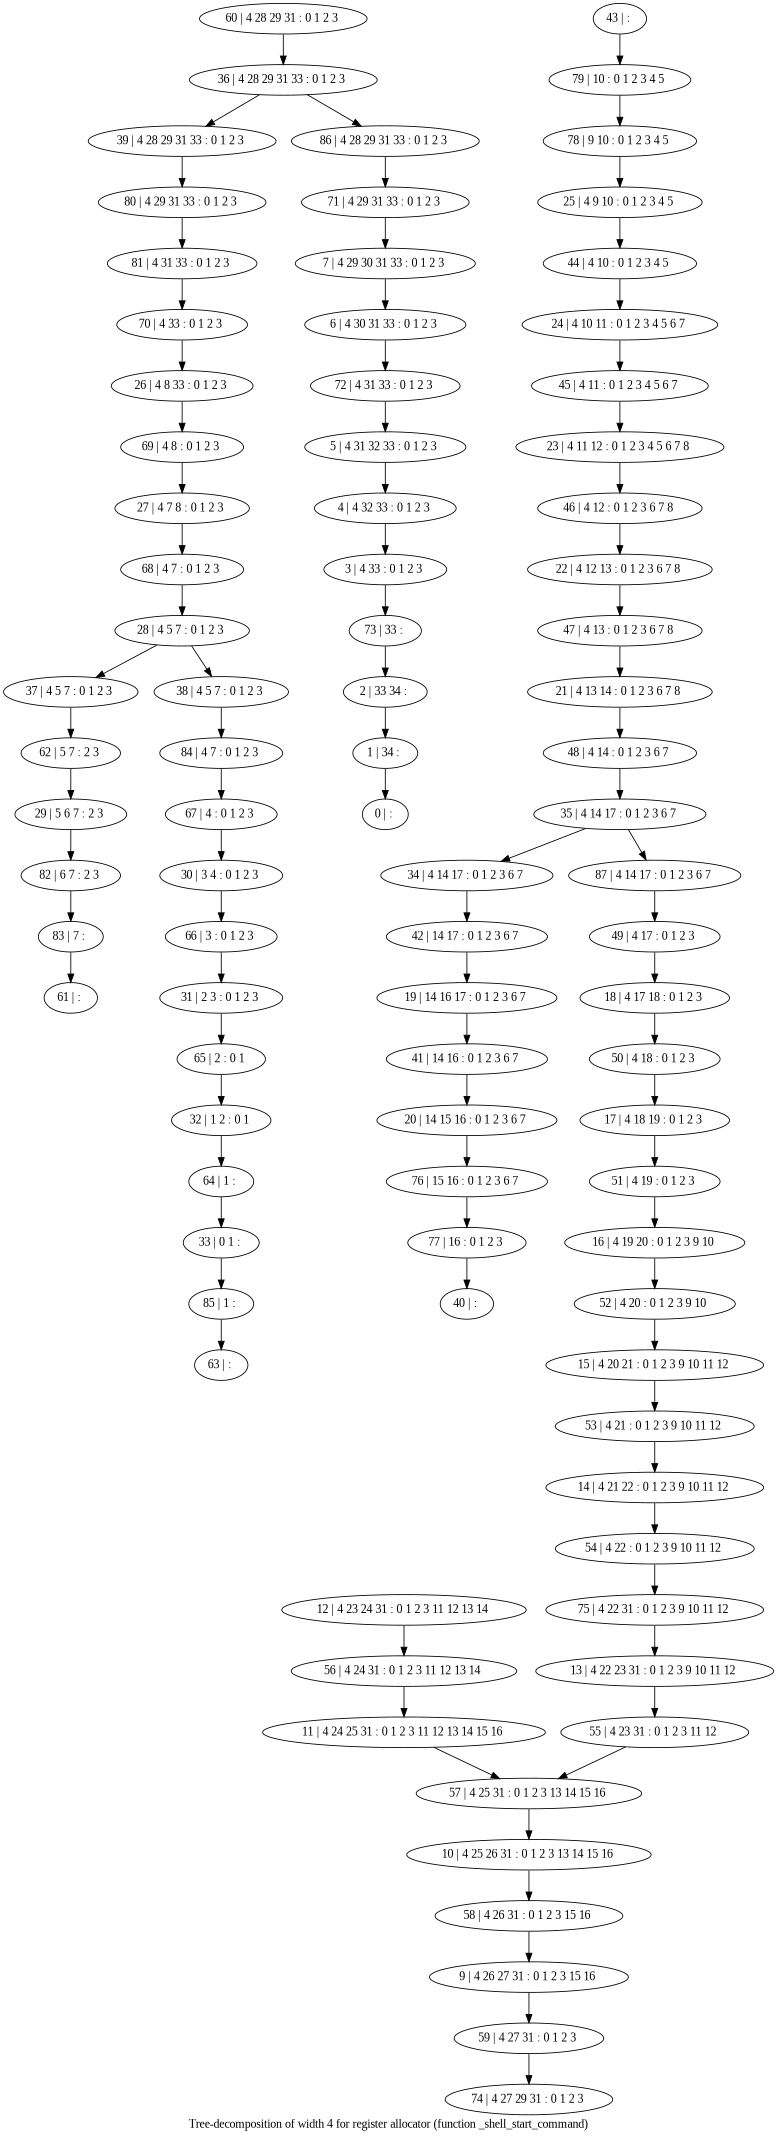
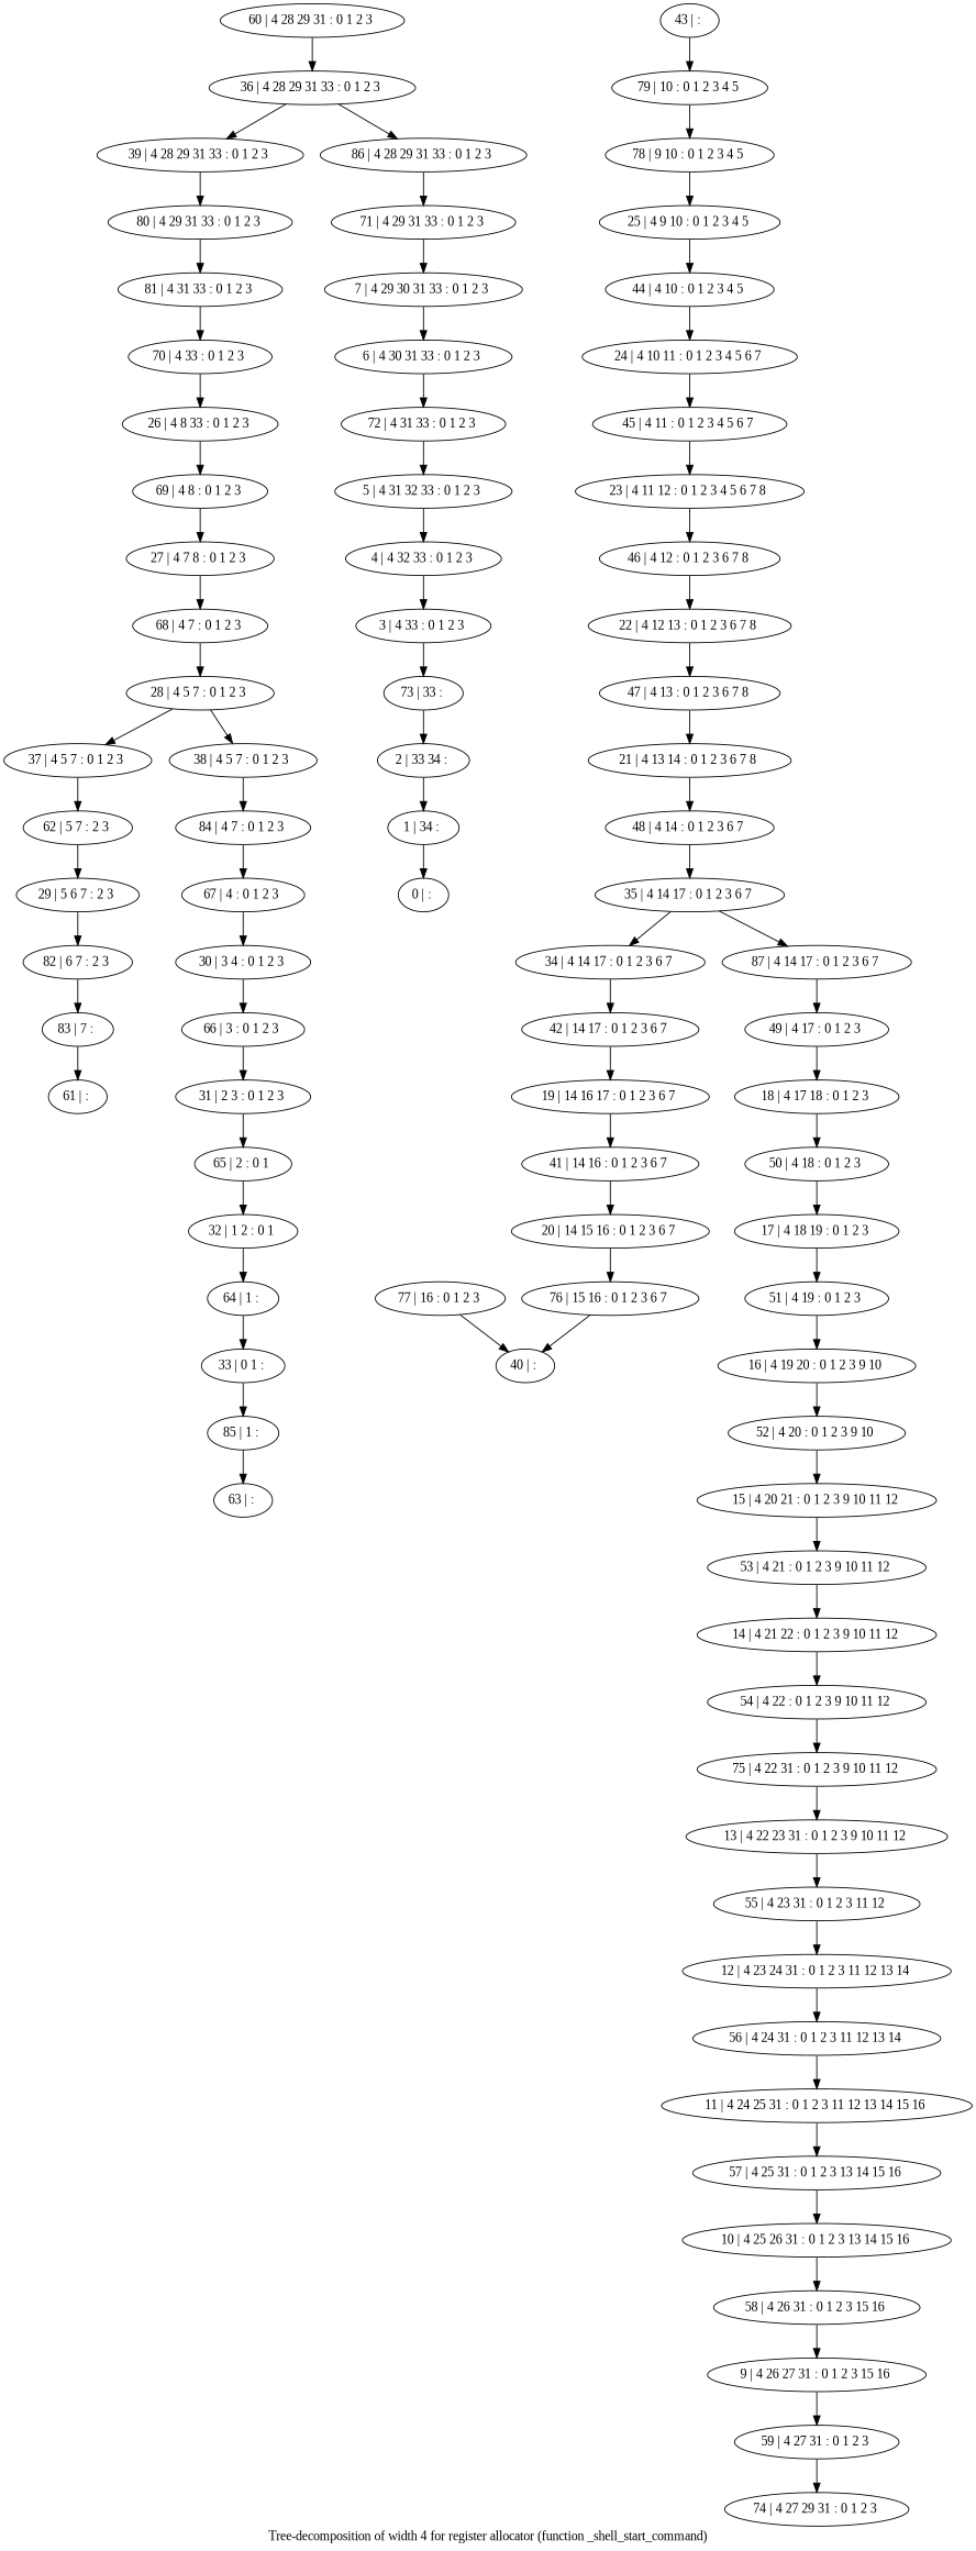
  digraph {
    fontname="Liberation Serif"
    label="Tree-decomposition of width 4 for register allocator (function _shell_start_command)"
    node [fontname="Liberation Serif"]
    edge [fontname="Liberation Serif"]
    n1 [label="0 | : "]
    n2 [label="1 | 34 : "]
    n3 [label="2 | 33 34 : "]
    n4 [label="3 | 4 33 : 0 1 2 3 "]
    n5 [label="73 | 33 : "]
    n6 [label="4 | 4 32 33 : 0 1 2 3 "]
    n7 [label="5 | 4 31 32 33 : 0 1 2 3 "]
    n8 [label="6 | 4 30 31 33 : 0 1 2 3 "]
    n9 [label="72 | 4 31 33 : 0 1 2 3 "]
    n10 [label="7 | 4 29 30 31 33 : 0 1 2 3 "]
    n11 [label="60 | 4 28 29 31 : 0 1 2 3 "]
    n12 [label="36 | 4 28 29 31 33 : 0 1 2 3 "]
    n13 [label="9 | 4 26 27 31 : 0 1 2 3 15 16 "]
    n14 [label="59 | 4 27 31 : 0 1 2 3 "]
    n15 [label="74 | 4 27 29 31 : 0 1 2 3 "]
    n16 [label="10 | 4 25 26 31 : 0 1 2 3 13 14 15 16 "]
    n17 [label="58 | 4 26 31 : 0 1 2 3 15 16 "]
    n18 [label="11 | 4 24 25 31 : 0 1 2 3 11 12 13 14 15 16 "]
    n19 [label="57 | 4 25 31 : 0 1 2 3 13 14 15 16 "]
    n20 [label="12 | 4 23 24 31 : 0 1 2 3 11 12 13 14 "]
    n21 [label="56 | 4 24 31 : 0 1 2 3 11 12 13 14 "]
    n22 [label="13 | 4 22 23 31 : 0 1 2 3 9 10 11 12 "]
    n23 [label="55 | 4 23 31 : 0 1 2 3 11 12 "]
    n24 [label="14 | 4 21 22 : 0 1 2 3 9 10 11 12 "]
    n25 [label="54 | 4 22 : 0 1 2 3 9 10 11 12 "]
    n26 [label="75 | 4 22 31 : 0 1 2 3 9 10 11 12 "]
    n27 [label="15 | 4 20 21 : 0 1 2 3 9 10 11 12 "]
    n28 [label="53 | 4 21 : 0 1 2 3 9 10 11 12 "]
    n29 [label="16 | 4 19 20 : 0 1 2 3 9 10 "]
    n30 [label="52 | 4 20 : 0 1 2 3 9 10 "]
    n31 [label="17 | 4 18 19 : 0 1 2 3 "]
    n32 [label="51 | 4 19 : 0 1 2 3 "]
    n33 [label="18 | 4 17 18 : 0 1 2 3 "]
    n34 [label="50 | 4 18 : 0 1 2 3 "]
    n35 [label="19 | 14 16 17 : 0 1 2 3 6 7 "]
    n36 [label="41 | 14 16 : 0 1 2 3 6 7 "]
    n37 [label="20 | 14 15 16 : 0 1 2 3 6 7 "]
    n38 [label="76 | 15 16 : 0 1 2 3 6 7 "]
    n39 [label="77 | 16 : 0 1 2 3 "]
    n40 [label="21 | 4 13 14 : 0 1 2 3 6 7 8 "]
    n41 [label="48 | 4 14 : 0 1 2 3 6 7 "]
    n42 [label="35 | 4 14 17 : 0 1 2 3 6 7 "]
    n43 [label="22 | 4 12 13 : 0 1 2 3 6 7 8 "]
    n44 [label="47 | 4 13 : 0 1 2 3 6 7 8 "]
    n45 [label="23 | 4 11 12 : 0 1 2 3 4 5 6 7 8 "]
    n46 [label="46 | 4 12 : 0 1 2 3 6 7 8 "]
    n47 [label="24 | 4 10 11 : 0 1 2 3 4 5 6 7 "]
    n48 [label="45 | 4 11 : 0 1 2 3 4 5 6 7 "]
    n49 [label="25 | 4 9 10 : 0 1 2 3 4 5 "]
    n50 [label="44 | 4 10 : 0 1 2 3 4 5 "]
    n51 [label="26 | 4 8 33 : 0 1 2 3 "]
    n52 [label="69 | 4 8 : 0 1 2 3 "]
    n53 [label="27 | 4 7 8 : 0 1 2 3 "]
    n54 [label="68 | 4 7 : 0 1 2 3 "]
    n55 [label="28 | 4 5 7 : 0 1 2 3 "]
    n56 [label="37 | 4 5 7 : 0 1 2 3 "]
    n57 [label="38 | 4 5 7 : 0 1 2 3 "]
    n58 [label="62 | 5 7 : 2 3 "]
    n59 [label="84 | 4 7 : 0 1 2 3 "]
    n60 [label="29 | 5 6 7 : 2 3 "]
    n61 [label="82 | 6 7 : 2 3 "]
    n62 [label="83 | 7 : "]
    n63 [label="30 | 3 4 : 0 1 2 3 "]
    n64 [label="66 | 3 : 0 1 2 3 "]
    n65 [label="31 | 2 3 : 0 1 2 3 "]
    n66 [label="65 | 2 : 0 1 "]
    n67 [label="32 | 1 2 : 0 1 "]
    n68 [label="64 | 1 : "]
    n69 [label="33 | 0 1 : "]
    n70 [label="85 | 1 : "]
    n71 [label="63 | : "]
    n72 [label="34 | 4 14 17 : 0 1 2 3 6 7 "]
    n73 [label="42 | 14 17 : 0 1 2 3 6 7 "]
    n74 [label="87 | 4 14 17 : 0 1 2 3 6 7 "]
    n75 [label="49 | 4 17 : 0 1 2 3 "]
    n76 [label="39 | 4 28 29 31 33 : 0 1 2 3 "]
    n77 [label="86 | 4 28 29 31 33 : 0 1 2 3 "]
    n78 [label="80 | 4 29 31 33 : 0 1 2 3 "]
    n79 [label="71 | 4 29 31 33 : 0 1 2 3 "]
    n80 [label="67 | 4 : 0 1 2 3 "]
    n81 [label="81 | 4 31 33 : 0 1 2 3 "]
    n82 [label="40 | : "]
    n83 [label="43 | : "]
    n84 [label="79 | 10 : 0 1 2 3 4 5 "]
    n85 [label="78 | 9 10 : 0 1 2 3 4 5 "]
    n86 [label="61 | : "]
    n87 [label="70 | 4 33 : 0 1 2 3 "]
    n2 -> n1
    n3 -> n2
    n4 -> n5
    n5 -> n3
    n6 -> n4
    n7 -> n6
    n8 -> n9
    n9 -> n7
    n10 -> n8
    n11 -> n12
    n12 -> n76
    n12 -> n77
    n13 -> n14
    n14 -> n15
    n16 -> n17
    n17 -> n13
    n18 -> n19
    n19 -> n16
    n20 -> n21
    n21 -> n18
    n22 -> n23
-   n23 -> n19
+   n23 -> n20
    n24 -> n25
    n25 -> n26
    n26 -> n22
    n27 -> n28
    n28 -> n24
    n29 -> n30
    n30 -> n27
    n31 -> n32
    n32 -> n29
    n33 -> n34
    n34 -> n31
    n35 -> n36
    n36 -> n37
    n37 -> n38
-   n38 -> n39
+   n38 -> n82
    n39 -> n82
    n40 -> n41
    n41 -> n42
    n42 -> n72
    n42 -> n74
    n43 -> n44
    n44 -> n40
    n45 -> n46
    n46 -> n43
    n47 -> n48
    n48 -> n45
    n49 -> n50
    n50 -> n47
    n51 -> n52
    n52 -> n53
    n53 -> n54
    n54 -> n55
    n55 -> n56
    n55 -> n57
    n56 -> n58
    n57 -> n59
    n58 -> n60
    n59 -> n80
    n60 -> n61
    n61 -> n62
    n62 -> n86
    n63 -> n64
    n64 -> n65
    n65 -> n66
    n66 -> n67
    n67 -> n68
    n68 -> n69
    n69 -> n70
    n70 -> n71
    n72 -> n73
    n73 -> n35
    n74 -> n75
    n75 -> n33
    n76 -> n78
    n77 -> n79
    n78 -> n81
    n79 -> n10
    n80 -> n63
    n81 -> n87
    n83 -> n84
    n84 -> n85
    n85 -> n49
    n87 -> n51
  }
